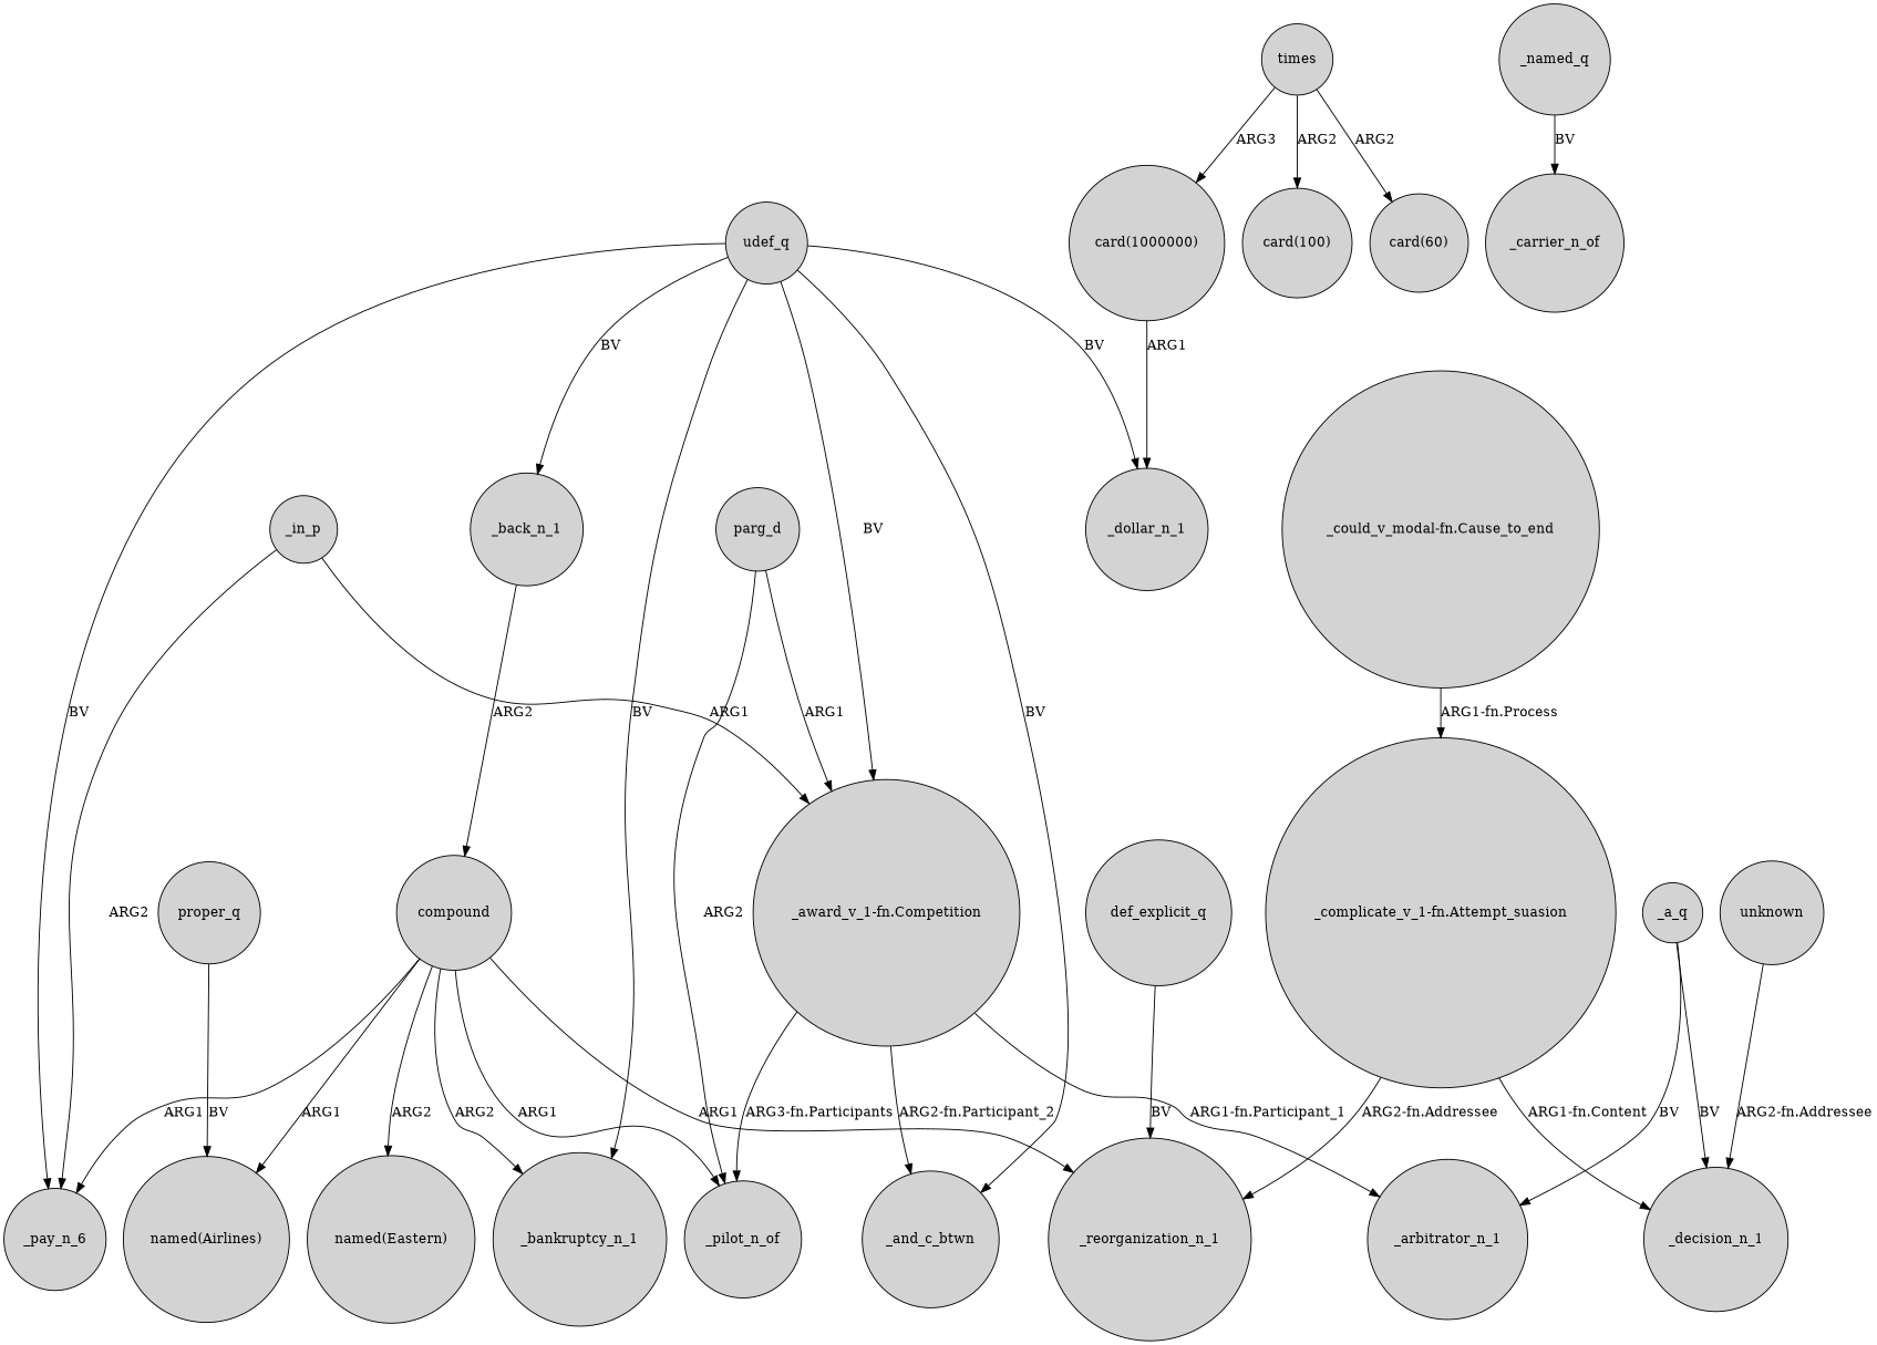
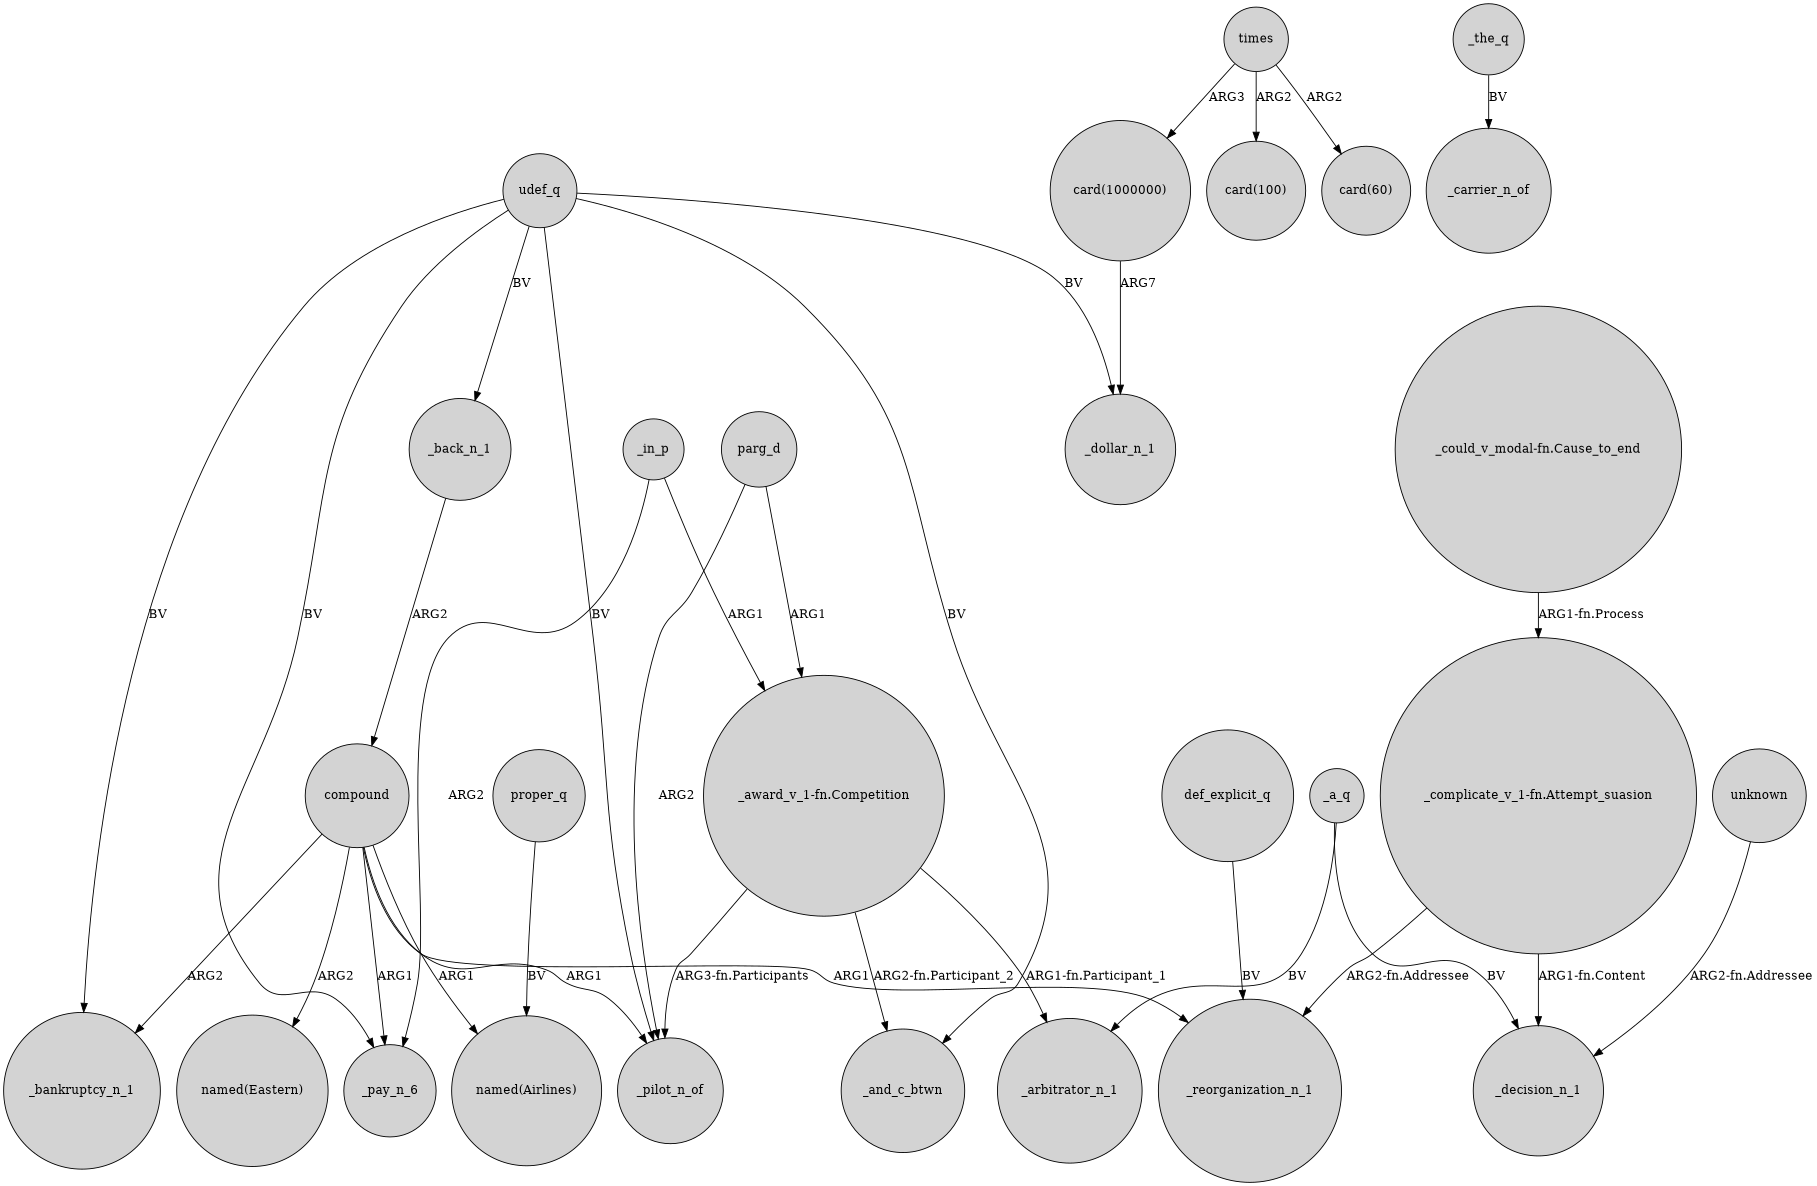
  digraph {
    node [shape=circle style=filled]
    n1 [label=_pay_n_6]
    udef_q
    _pilot_n_of
    _and_c_btwn
    _bankruptcy_n_1
    _back_n_1
    _dollar_n_1
    compound
    proper_q
    "named(Airlines)"
    "named(Eastern)"
    _reorganization_n_1
    def_explicit_q
    _a_q
    _arbitrator_n_1
    _decision_n_1
    times
    "card(1000000)"
    "card(100)"
    "card(60)"
    parg_d
    "_award_v_1-fn.Competition"
    _in_p
    "_could_v_modal-fn.Cause_to_end"
    "_complicate_v_1-fn.Attempt_suasion"
-   _the_q [label=_named_q]
+   _the_q
    _carrier_n_of
    unknown
    udef_q -> n1 [label=BV]
-   udef_q -> "_award_v_1-fn.Competition" [label=BV]
+   udef_q -> _pilot_n_of [label=BV]
    udef_q -> _and_c_btwn [label=BV]
    udef_q -> _bankruptcy_n_1 [label=BV]
    udef_q -> _back_n_1 [label=BV]
    udef_q -> _dollar_n_1 [label=BV]
    _back_n_1 -> compound [label=ARG2]
    compound -> n1 [label=ARG1]
    compound -> _pilot_n_of [label=ARG1]
    compound -> _bankruptcy_n_1 [label=ARG2]
    compound -> "named(Airlines)" [label=ARG1]
    compound -> "named(Eastern)" [label=ARG2]
    compound -> _reorganization_n_1 [label=ARG1]
    proper_q -> "named(Airlines)" [label=BV]
    def_explicit_q -> _reorganization_n_1 [label=BV]
    _a_q -> _arbitrator_n_1 [label=BV]
    _a_q -> _decision_n_1 [label=BV]
    times -> "card(1000000)" [label=ARG3]
    times -> "card(100)" [label=ARG2]
    times -> "card(60)" [label=ARG2]
-   "card(1000000)" -> _dollar_n_1 [label=ARG1]
+   "card(1000000)" -> _dollar_n_1 [label=ARG7]
    parg_d -> _pilot_n_of [label=ARG2]
    parg_d -> "_award_v_1-fn.Competition" [label=ARG1]
    "_award_v_1-fn.Competition" -> _pilot_n_of [label="ARG3-fn.Participants"]
    "_award_v_1-fn.Competition" -> _and_c_btwn [label="ARG2-fn.Participant_2"]
    "_award_v_1-fn.Competition" -> _arbitrator_n_1 [label="ARG1-fn.Participant_1"]
    _in_p -> n1 [label=ARG2]
    _in_p -> "_award_v_1-fn.Competition" [label=ARG1]
    "_could_v_modal-fn.Cause_to_end" -> "_complicate_v_1-fn.Attempt_suasion" [label="ARG1-fn.Process"]
    "_complicate_v_1-fn.Attempt_suasion" -> _reorganization_n_1 [label="ARG2-fn.Addressee"]
    "_complicate_v_1-fn.Attempt_suasion" -> _decision_n_1 [label="ARG1-fn.Content"]
    _the_q -> _carrier_n_of [label=BV]
    unknown -> _decision_n_1 [label="ARG2-fn.Addressee"]
  }
